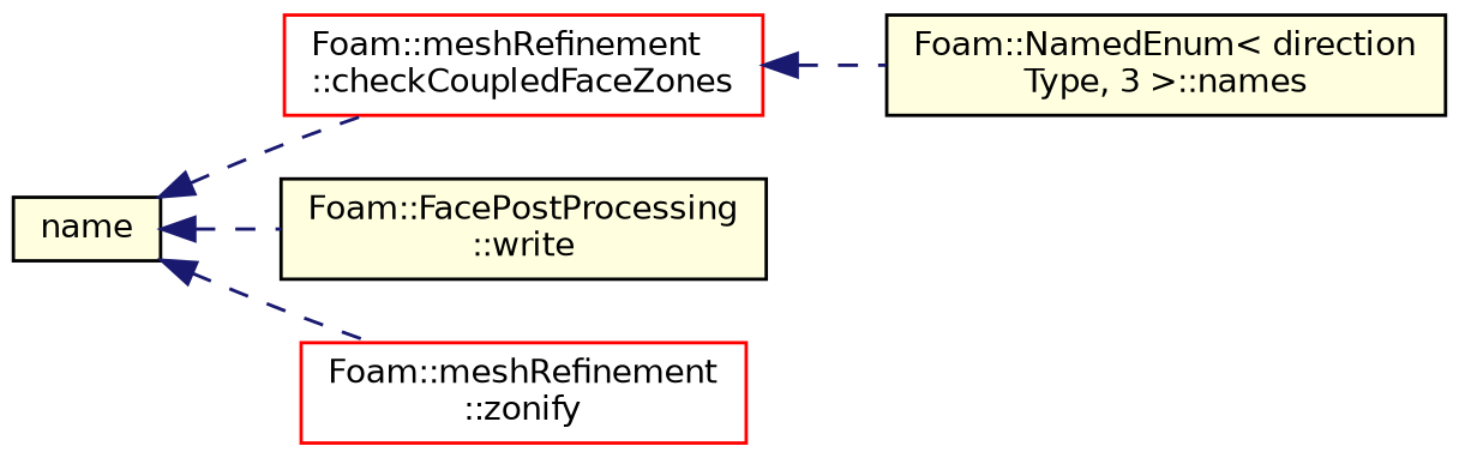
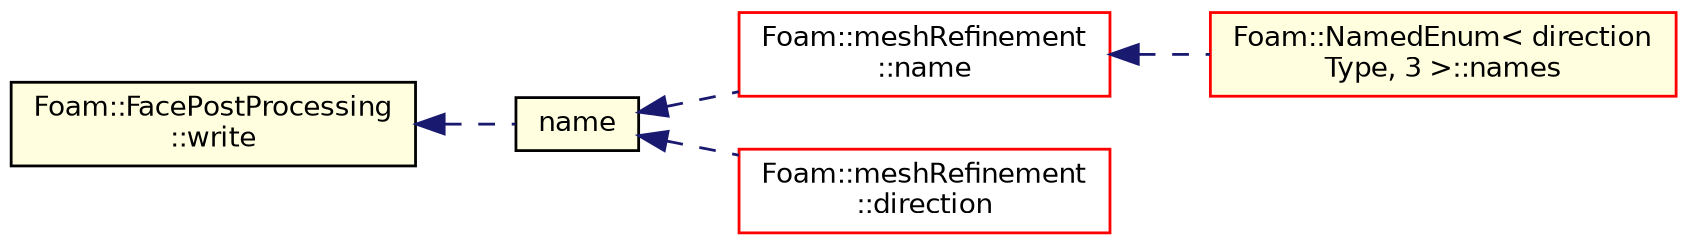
  digraph {
    rankdir=LR
    node [color=black fillcolor=lightyellow fontname=Helvetica fontsize=10 shape=record style=filled]
    edge [color=midnightblue dir=back fontname=Helvetica fontsize=10 labelfontname=Helvetica labelfontsize=10 style=dashed]
    n1 [fontcolor=black height=0.2 label=name width=0.4]
-   n2 [color=red fillcolor=white height=0.2 label="Foam::meshRefinement\l::checkCoupledFaceZones" width=0.4]
+   n2 [color=red fillcolor=white height=0.2 label="Foam::meshRefinement\l::name" width=0.4]
    n3 [height=0.2 label="Foam::FacePostProcessing\l::write" width=0.4]
-   n4 [color=red fillcolor=white height=0.2 label="Foam::meshRefinement\l::zonify" width=0.4]
-   n5 [height=0.2 label="Foam::NamedEnum\< direction\lType, 3 \>::names" width=0.4]
+   n4 [color=red fillcolor=white height=0.2 label="Foam::meshRefinement\l::direction" width=0.4]
+   n5 [color=red height=0.2 label="Foam::NamedEnum\< direction\lType, 3 \>::names" width=0.4]
    n1 -> n2
-   n1 -> n3
+   n3 -> n1
    n1 -> n4
    n2 -> n5
  }
